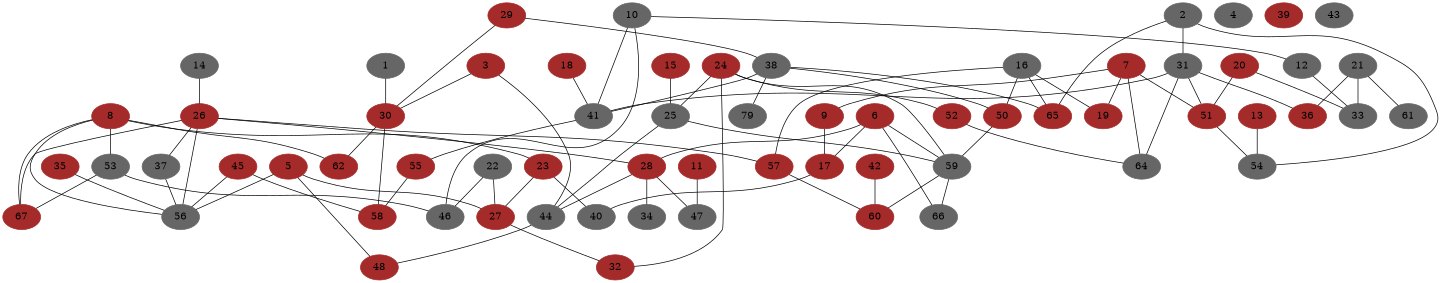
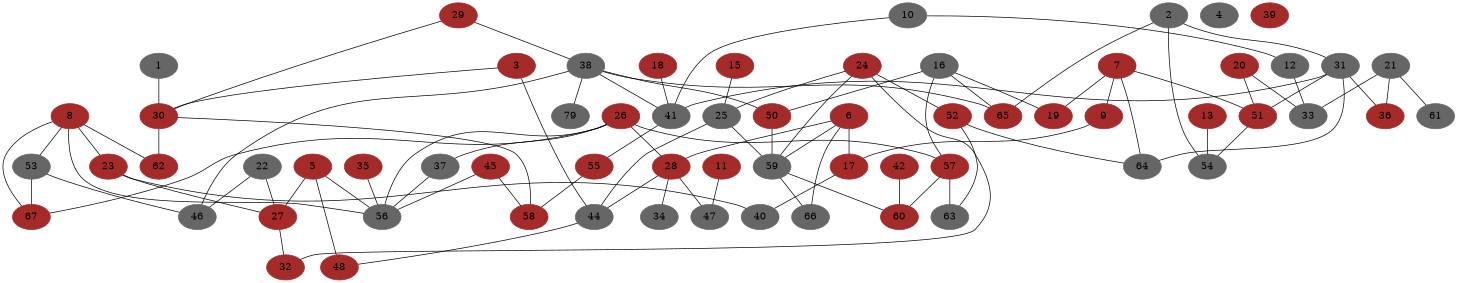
  graph {
    node [color=brown style=filled]
    1 [color=gray40]
    30
    62
    58
    2 [color=gray40]
    31 [color=gray40]
    54 [color=gray40]
    65
    51
    64 [color=gray40]
    41 [color=gray40]
    36
    3
    44 [color=gray40]
    48
    4 [color=gray40]
    5
    27
    56 [color=gray40]
    32
    6
    17
    28
    59 [color=gray40]
    66 [color=gray40]
    40 [color=gray40]
    47 [color=gray40]
    34 [color=gray40]
    60
    7
    9
    19
    8
    23
    53 [color=gray40]
    67
    46 [color=gray40]
    10 [color=gray40]
    12 [color=gray40]
    33 [color=gray40]
    37 [color=gray40]
    55
    11
    13
-   14 [color=gray40]
    26
    57
    25 [color=gray40]
    15
    16 [color=gray40]
    50
+   63 [color=gray40]
    18
    20
    21 [color=gray40]
    61 [color=gray40]
    22 [color=gray40]
    24
    52
    29
    38 [color=gray40]
    n62 [color=gray40 label=79]
    35
    39
    42
-   43 [color=gray40]
    45
    1 -- 30
    30 -- 62
    30 -- 58
    2 -- 31
    2 -- 54
    2 -- 65
    31 -- 51
    31 -- 64
    31 -- 41
    31 -- 36
    51 -- 54
    41 -- 55
    3 -- 30
    3 -- 44
    44 -- 48
    5 -- 48
    5 -- 27
    5 -- 56
    27 -- 32
    6 -- 17
    6 -- 28
    6 -- 59
    6 -- 66
    17 -- 40
    28 -- 44
    28 -- 47
    28 -- 34
    59 -- 66
    59 -- 60
    7 -- 51
    7 -- 64
    7 -- 9
    7 -- 19
    9 -- 17
    8 -- 62
    8 -- 56
    8 -- 23
    8 -- 53
    8 -- 67
    23 -- 27
    23 -- 40
    53 -- 67
    53 -- 46
    10 -- 41
-   10 -- 46
+   38 -- 46
    10 -- 12
    12 -- 33
    37 -- 56
    55 -- 58
    11 -- 47
    13 -- 54
-   14 -- 26
    26 -- 56
    26 -- 28
    26 -- 67
    26 -- 37
    26 -- 57
    57 -- 60
+   57 -- 63
    25 -- 44
    25 -- 59
    15 -- 25
    16 -- 65
    16 -- 19
    16 -- 57
    16 -- 50
    50 -- 59
    18 -- 41
    20 -- 51
    20 -- 33
    21 -- 36
    21 -- 33
    21 -- 61
    22 -- 27
    22 -- 46
    24 -- 32
    24 -- 59
    24 -- 25
    24 -- 52
    52 -- 64
+   52 -- 63
    29 -- 30
    29 -- 38
    38 -- 65
    38 -- 41
    38 -- 50
    38 -- n62
    35 -- 56
    42 -- 60
    45 -- 58
    45 -- 56
  }
